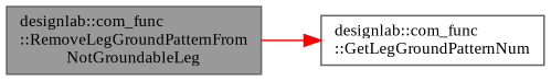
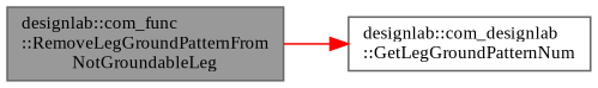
  digraph {
    rankdir=LR
    fontname="Liberation Serif"
    node [fontname="Liberation Serif" fontsize=10 shape=box style=filled]
    n1 [color=gray40 fillcolor=grey60 fontcolor=black height=0.2 label="designlab::com_func\l::RemoveLegGroundPatternFrom\lNotGroundableLeg" width=0.4]
-   n2 [color=grey40 fillcolor=white height=0.2 label="designlab::com_func\l::GetLegGroundPatternNum" width=0.4]
+   n2 [color=grey40 fillcolor=white height=0.2 label="designlab::com_designlab\l::GetLegGroundPatternNum" width=0.4]
    n1 -> n2 [color=red fontname="Liberation Serif" fontsize=10 labelfontname=Helvetica labelfontsize=10 style=solid]
  }
